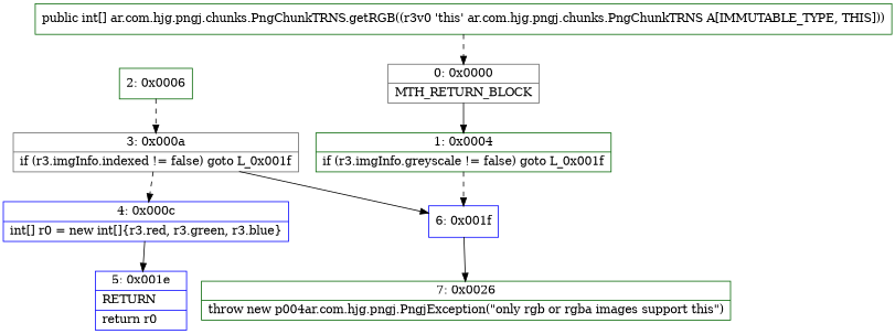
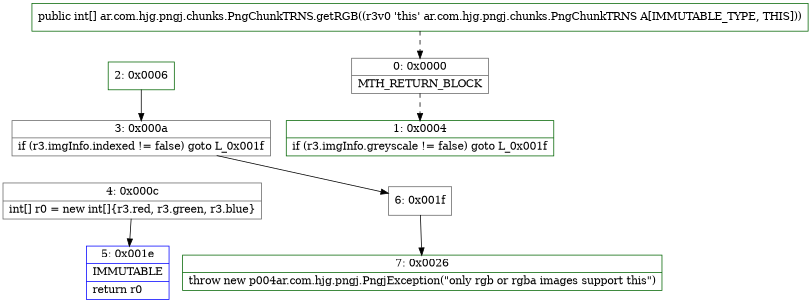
  digraph {
    node [color=darkgreen shape=record]
    edge [style=dashed]
    n1 [color=gray40 label="{0\:\ 0x0000|MTH_RETURN_BLOCK\l}"]
    n2 [label="{1\:\ 0x0004|if (r3.imgInfo.greyscale != false) goto L_0x001f\l}"]
-   n3 [color=blue label="{6\:\ 0x001f}"]
+   n3 [color=gray40 label="{6\:\ 0x001f}"]
    n4 [label="{2\:\ 0x0006}"]
    n5 [color=gray40 label="{3\:\ 0x000a|if (r3.imgInfo.indexed != false) goto L_0x001f\l}"]
    n6 [label="{7\:\ 0x0026|throw new p004ar.com.hjg.pngj.PngjException(\"only rgb or rgba images support this\")\l}"]
-   n7 [color=blue label="{4\:\ 0x000c|int[] r0 = new int[]\{r3.red, r3.green, r3.blue\}\l}"]
-   n8 [color=blue label="{5\:\ 0x001e|RETURN\l|return r0\l}"]
+   n7 [color=gray40 label="{4\:\ 0x000c|int[] r0 = new int[]\{r3.red, r3.green, r3.blue\}\l}"]
+   n8 [color=blue label="{5\:\ 0x001e|IMMUTABLE\l|return r0\l}"]
    n9 [label="{public int[] ar.com.hjg.pngj.chunks.PngChunkTRNS.getRGB((r3v0 'this' ar.com.hjg.pngj.chunks.PngChunkTRNS A[IMMUTABLE_TYPE, THIS])) }"]
-   n1 -> n2 [style=solid]
-   n2 -> n3
+   n1 -> n2
    n3 -> n6 [style=solid]
-   n4 -> n5
+   n4 -> n5 [style=solid]
    n5 -> n3 [style=solid]
-   n5 -> n7
    n7 -> n8 [style=solid]
    n9 -> n1
  }
